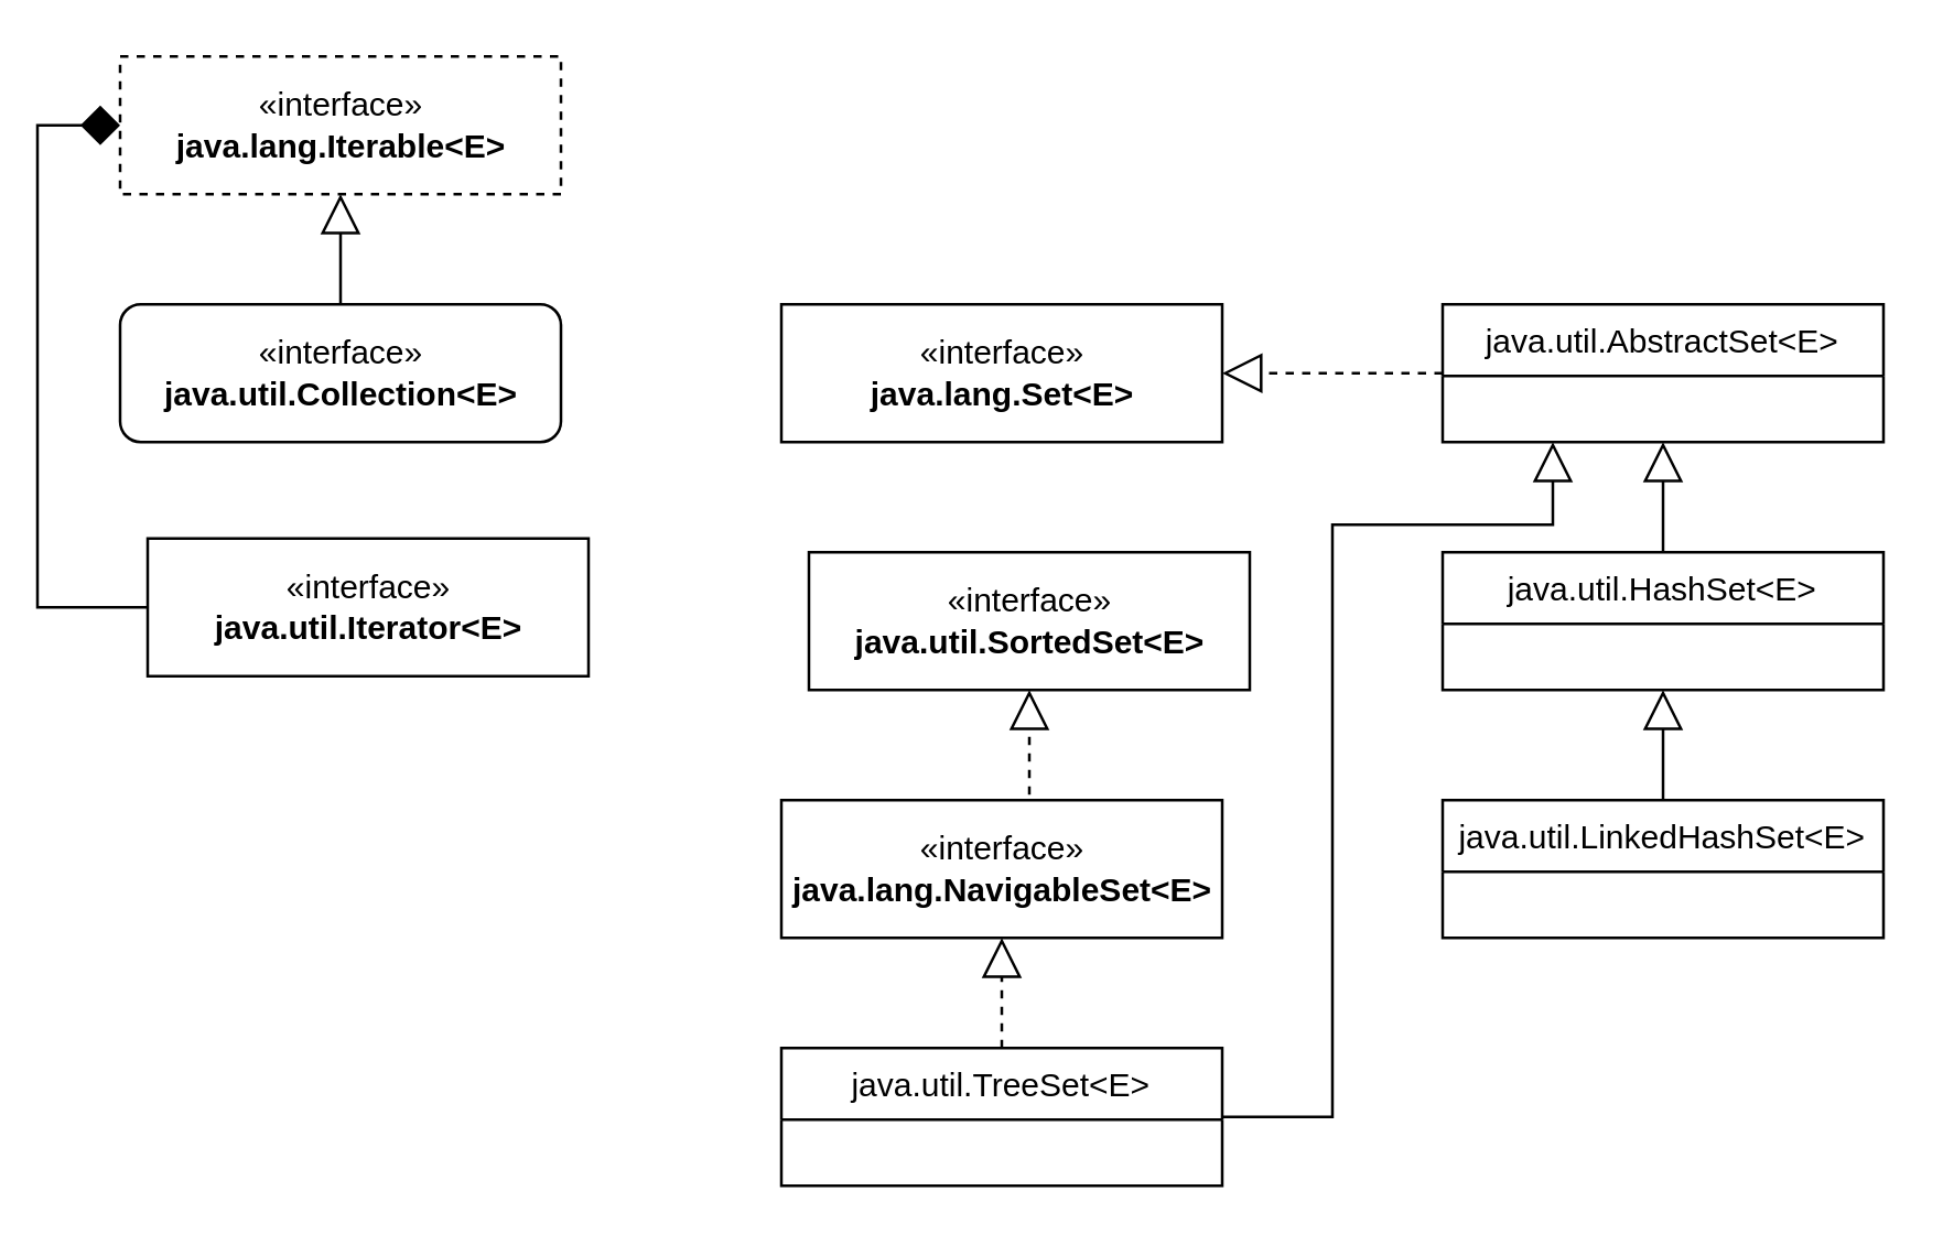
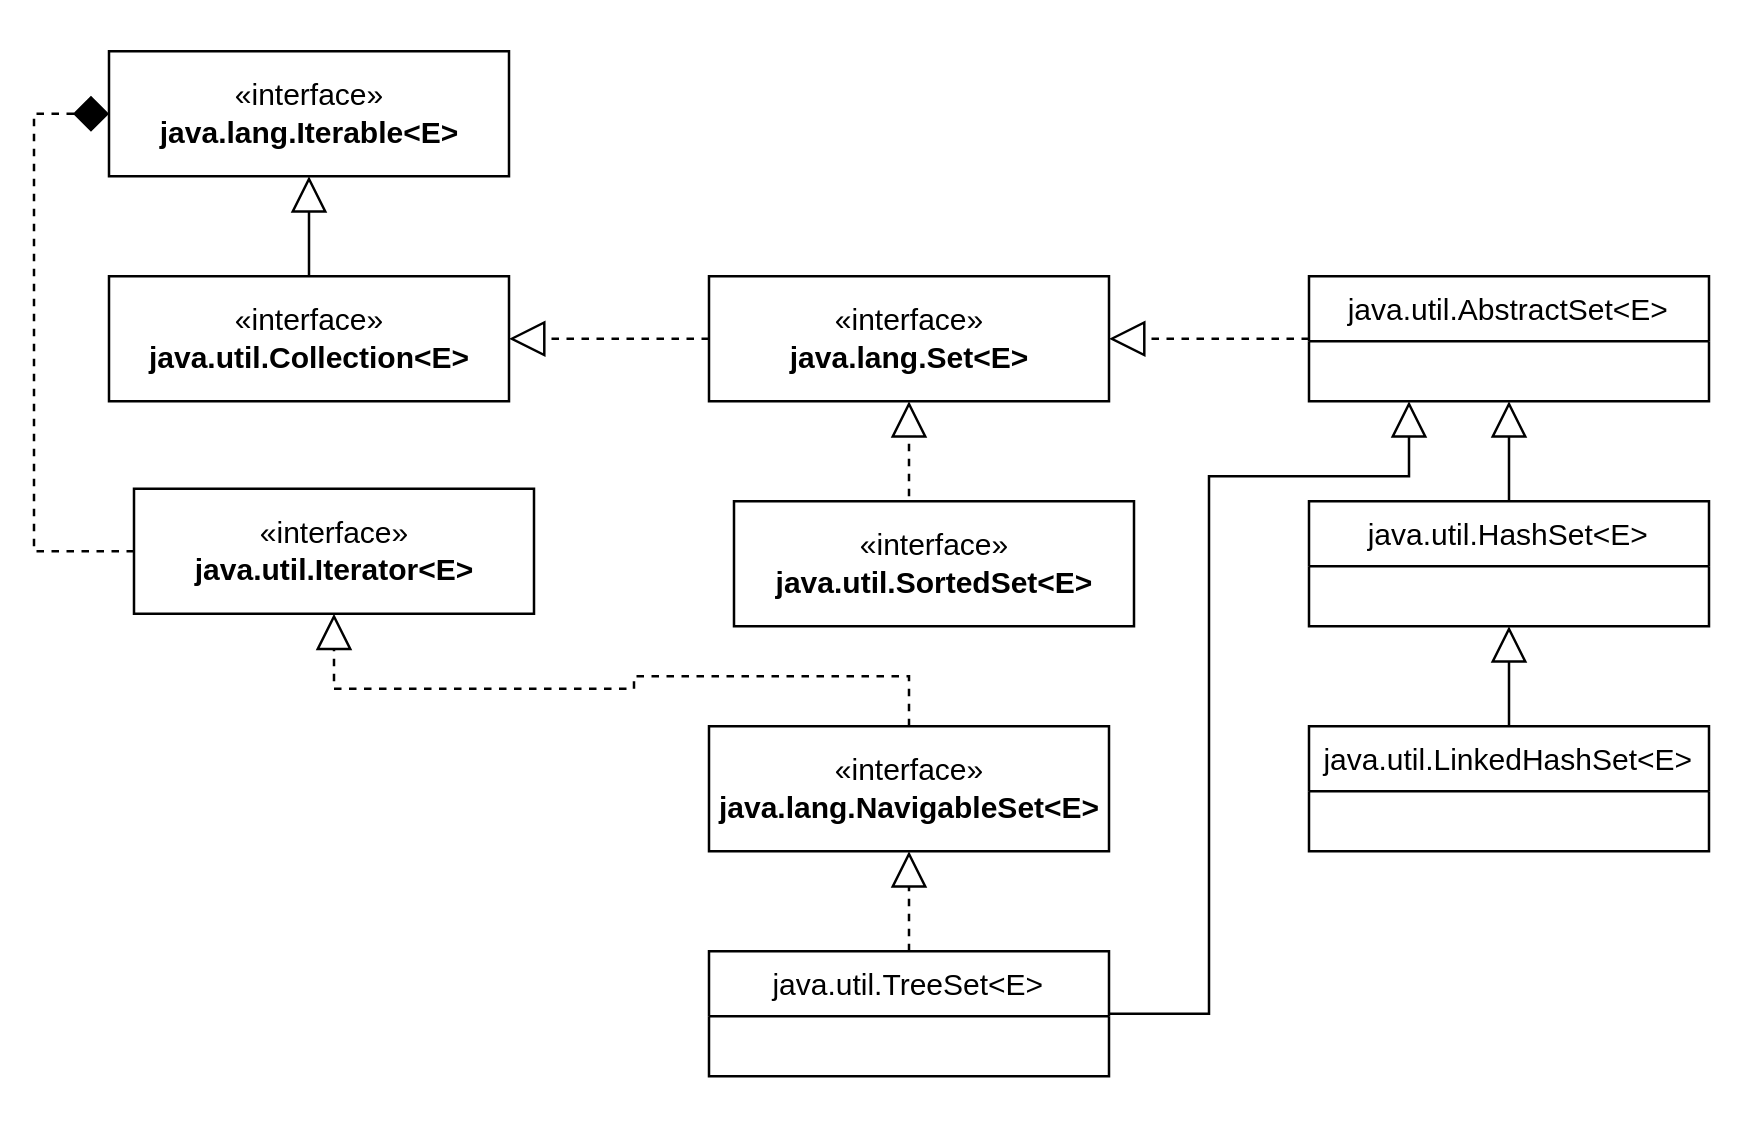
  <mxCell id="0" />
  <mxCell id="1" parent="0" />
- <mxCell id="2" value="«interface»&lt;br&gt;&lt;b&gt;java.lang.Iterable&amp;lt;E&amp;gt;&lt;/b&gt;" style="html=1;dashed=1;" vertex="1" parent="1"><mxGeometry x="20" y="20" width="160" height="50" as="geometry" /></mxCell>
+ <mxCell id="2" value="«interface»&lt;br&gt;&lt;b&gt;java.lang.Iterable&amp;lt;E&amp;gt;&lt;/b&gt;" style="html=1;" vertex="1" parent="1"><mxGeometry x="20" y="20" width="160" height="50" as="geometry" /></mxCell>
  <mxCell id="3" style="edgeStyle=orthogonalEdgeStyle;rounded=0;orthogonalLoop=1;jettySize=auto;html=1;exitX=0.5;exitY=0;exitDx=0;exitDy=0;entryX=0.5;entryY=1;entryDx=0;entryDy=0;endArrow=block;endFill=0;strokeWidth=1;endSize=12;startSize=8;dashed=0;" edge="1" parent="1" source="4" target="2"><mxGeometry relative="1" as="geometry" /></mxCell>
- <mxCell id="4" value="«interface»&lt;br&gt;&lt;b&gt;java.util.Collection&amp;lt;E&amp;gt;&lt;/b&gt;" style="html=1;rounded=1;" vertex="1" parent="1"><mxGeometry x="20" y="110" width="160" height="50" as="geometry" /></mxCell>
- <mxCell id="5" style="edgeStyle=orthogonalEdgeStyle;rounded=0;orthogonalLoop=1;jettySize=auto;html=1;exitX=0;exitY=0.5;exitDx=0;exitDy=0;entryX=0;entryY=0.5;entryDx=0;entryDy=0;endArrow=diamond;endFill=1;endSize=12;" edge="1" parent="1" source="6" target="2"><mxGeometry relative="1" as="geometry" /></mxCell>
+ <mxCell id="4" value="«interface»&lt;br&gt;&lt;b&gt;java.util.Collection&amp;lt;E&amp;gt;&lt;/b&gt;" style="html=1;" vertex="1" parent="1"><mxGeometry x="20" y="110" width="160" height="50" as="geometry" /></mxCell>
+ <mxCell id="5" style="edgeStyle=orthogonalEdgeStyle;rounded=0;orthogonalLoop=1;jettySize=auto;html=1;exitX=0;exitY=0.5;exitDx=0;exitDy=0;entryX=0;entryY=0.5;entryDx=0;entryDy=0;endArrow=diamond;endFill=1;endSize=12;dashed=1;" edge="1" parent="1" source="6" target="2"><mxGeometry relative="1" as="geometry" /></mxCell>
  <mxCell id="6" value="«interface»&lt;br&gt;&lt;b&gt;java.util.Iterator&amp;lt;E&amp;gt;&lt;/b&gt;" style="html=1;" vertex="1" parent="1"><mxGeometry x="30" y="195" width="160" height="50" as="geometry" /></mxCell>
+ <mxCell id="7" style="edgeStyle=orthogonalEdgeStyle;rounded=0;orthogonalLoop=1;jettySize=auto;html=1;exitX=0;exitY=0.5;exitDx=0;exitDy=0;entryX=1;entryY=0.5;entryDx=0;entryDy=0;dashed=1;endArrow=block;endFill=0;startSize=8;endSize=12;strokeWidth=1;" edge="1" parent="1" source="8" target="4"><mxGeometry relative="1" as="geometry" /></mxCell>
  <mxCell id="8" value="«interface»&lt;br&gt;&lt;b&gt;java.lang.Set&amp;lt;E&amp;gt;&lt;/b&gt;" style="html=1;" vertex="1" parent="1"><mxGeometry x="260" y="110" width="160" height="50" as="geometry" /></mxCell>
+ <mxCell id="9" style="edgeStyle=orthogonalEdgeStyle;rounded=0;orthogonalLoop=1;jettySize=auto;html=1;exitX=0.5;exitY=0;exitDx=0;exitDy=0;entryX=0.5;entryY=1;entryDx=0;entryDy=0;dashed=1;endArrow=block;endFill=0;startSize=8;endSize=12;strokeWidth=1;" edge="1" parent="1" source="10" target="8"><mxGeometry relative="1" as="geometry" /></mxCell>
  <mxCell id="10" value="«interface»&lt;br&gt;&lt;b&gt;java.util.SortedSet&amp;lt;E&amp;gt;&lt;/b&gt;" style="html=1;" vertex="1" parent="1"><mxGeometry x="270" y="200" width="160" height="50" as="geometry" /></mxCell>
- <mxCell id="11" style="edgeStyle=orthogonalEdgeStyle;rounded=0;orthogonalLoop=1;jettySize=auto;html=1;exitX=0.5;exitY=0;exitDx=0;exitDy=0;entryX=0.5;entryY=1;entryDx=0;entryDy=0;dashed=1;endArrow=block;endFill=0;startSize=8;endSize=12;strokeWidth=1;" edge="1" parent="1" source="12" target="10"><mxGeometry relative="1" as="geometry" /></mxCell>
+ <mxCell id="11" style="edgeStyle=orthogonalEdgeStyle;rounded=0;orthogonalLoop=1;jettySize=auto;html=1;exitX=0.5;exitY=0;exitDx=0;exitDy=0;dashed=1;endArrow=block;endFill=0;startSize=8;endSize=12;strokeWidth=1;" edge="1" parent="1" source="12" target="6"><mxGeometry relative="1" as="geometry" /></mxCell>
  <mxCell id="12" value="«interface»&lt;br&gt;&lt;b&gt;java.lang.NavigableSet&amp;lt;E&amp;gt;&lt;/b&gt;" style="html=1;" vertex="1" parent="1"><mxGeometry x="260" y="290" width="160" height="50" as="geometry" /></mxCell>
  <mxCell id="13" style="edgeStyle=orthogonalEdgeStyle;rounded=0;orthogonalLoop=1;jettySize=auto;html=1;entryX=0.5;entryY=1;entryDx=0;entryDy=0;dashed=1;endArrow=block;endFill=0;startSize=8;endSize=12;strokeWidth=1;exitX=0.5;exitY=0;exitDx=0;exitDy=0;" edge="1" parent="1" source="15" target="12"><mxGeometry relative="1" as="geometry"><mxPoint x="340" y="390" as="sourcePoint" /></mxGeometry></mxCell>
  <mxCell id="14" style="edgeStyle=orthogonalEdgeStyle;rounded=0;orthogonalLoop=1;jettySize=auto;html=1;exitX=1;exitY=0.5;exitDx=0;exitDy=0;entryX=0.25;entryY=1;entryDx=0;entryDy=0;endArrow=block;endFill=0;startSize=8;endSize=12;strokeWidth=1;" edge="1" parent="1" source="15" target="21"><mxGeometry relative="1" as="geometry"><Array as="points"><mxPoint x="460" y="405" /><mxPoint x="460" y="190" /><mxPoint x="540" y="190" /></Array></mxGeometry></mxCell>
  <mxCell id="15" value="java.util.TreeSet&lt;E&gt;" style="swimlane;fontStyle=0;childLayout=stackLayout;horizontal=1;startSize=26;fillColor=none;horizontalStack=0;resizeParent=1;resizeParentMax=0;resizeLast=0;collapsible=1;marginBottom=0;" vertex="1" parent="1"><mxGeometry x="260" y="380" width="160" height="50" as="geometry" /></mxCell>
  <mxCell id="16" style="edgeStyle=orthogonalEdgeStyle;rounded=0;orthogonalLoop=1;jettySize=auto;html=1;exitX=0.5;exitY=0;exitDx=0;exitDy=0;entryX=0.5;entryY=1;entryDx=0;entryDy=0;endArrow=block;endFill=0;startSize=8;endSize=12;strokeWidth=1;" edge="1" parent="1" source="17" target="21"><mxGeometry relative="1" as="geometry" /></mxCell>
  <mxCell id="17" value="java.util.HashSet&lt;E&gt;" style="swimlane;fontStyle=0;childLayout=stackLayout;horizontal=1;startSize=26;fillColor=none;horizontalStack=0;resizeParent=1;resizeParentMax=0;resizeLast=0;collapsible=1;marginBottom=0;" vertex="1" parent="1"><mxGeometry x="500" y="200" width="160" height="50" as="geometry" /></mxCell>
  <mxCell id="18" style="edgeStyle=orthogonalEdgeStyle;rounded=0;orthogonalLoop=1;jettySize=auto;html=1;exitX=0.5;exitY=0;exitDx=0;exitDy=0;entryX=0.5;entryY=1;entryDx=0;entryDy=0;endArrow=block;endFill=0;startSize=8;endSize=12;strokeWidth=1;" edge="1" parent="1" source="19" target="17"><mxGeometry relative="1" as="geometry" /></mxCell>
  <mxCell id="19" value="java.util.LinkedHashSet&lt;E&gt;" style="swimlane;fontStyle=0;childLayout=stackLayout;horizontal=1;startSize=26;fillColor=none;horizontalStack=0;resizeParent=1;resizeParentMax=0;resizeLast=0;collapsible=1;marginBottom=0;" vertex="1" parent="1"><mxGeometry x="500" y="290" width="160" height="50" as="geometry" /></mxCell>
  <mxCell id="20" style="edgeStyle=orthogonalEdgeStyle;rounded=0;orthogonalLoop=1;jettySize=auto;html=1;exitX=0;exitY=0.5;exitDx=0;exitDy=0;entryX=1;entryY=0.5;entryDx=0;entryDy=0;endArrow=block;endFill=0;startSize=8;endSize=12;strokeWidth=1;dashed=1;" edge="1" parent="1" source="21" target="8"><mxGeometry relative="1" as="geometry" /></mxCell>
  <mxCell id="21" value="java.util.AbstractSet&lt;E&gt;" style="swimlane;fontStyle=0;childLayout=stackLayout;horizontal=1;startSize=26;fillColor=none;horizontalStack=0;resizeParent=1;resizeParentMax=0;resizeLast=0;collapsible=1;marginBottom=0;" vertex="1" parent="1"><mxGeometry x="500" y="110" width="160" height="50" as="geometry" /></mxCell>
